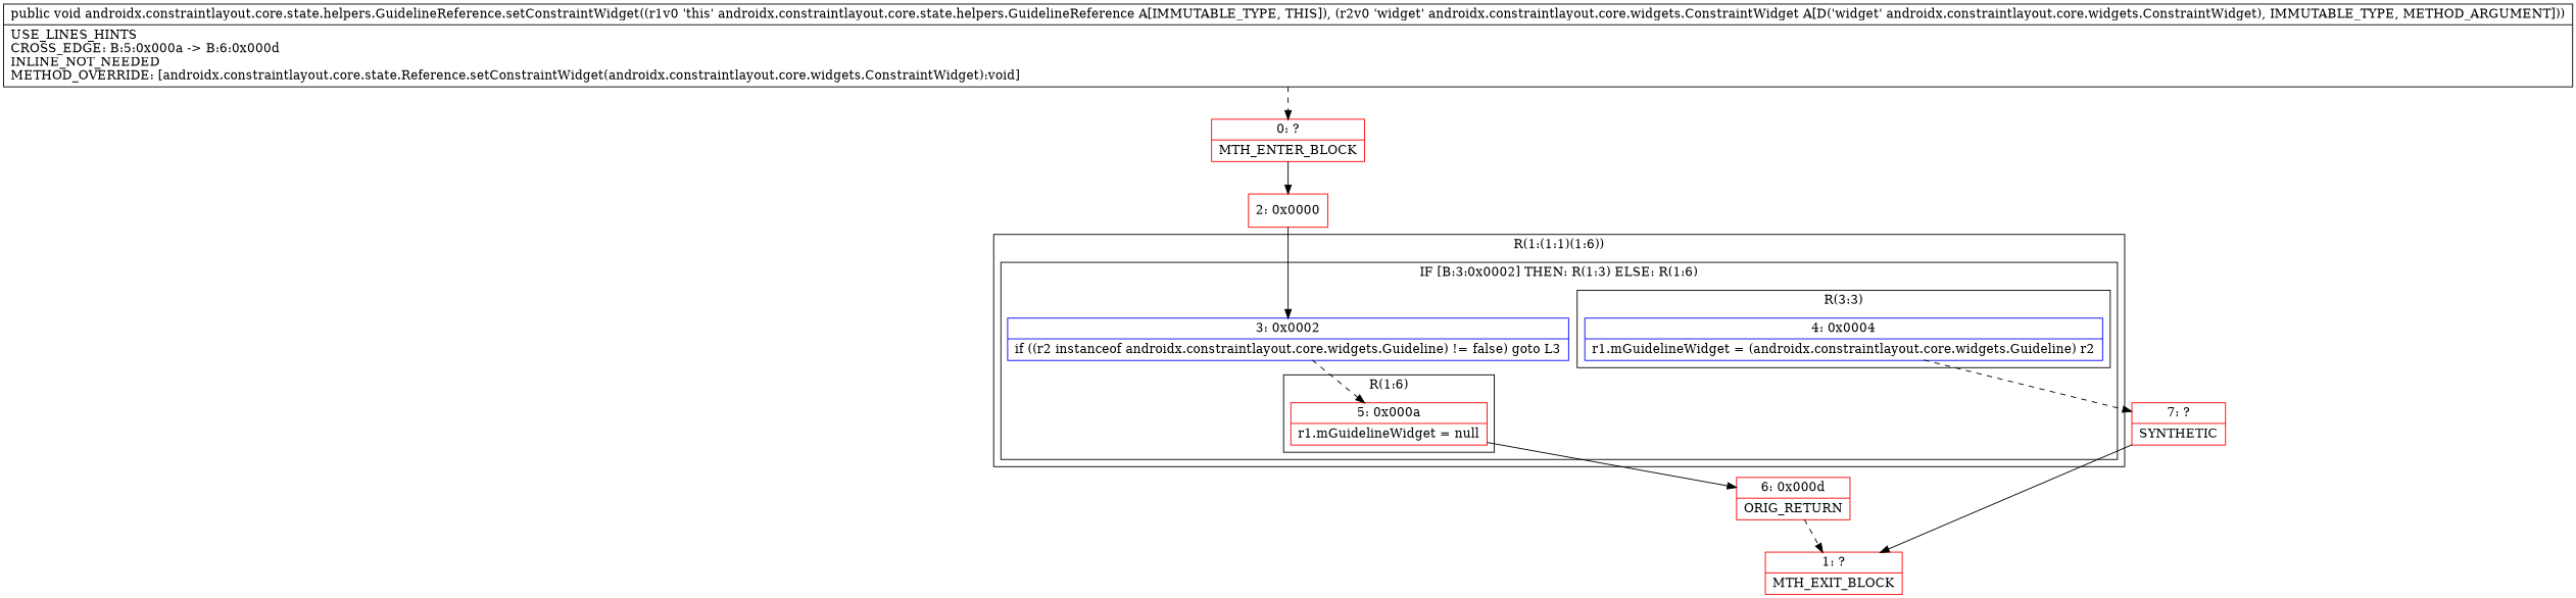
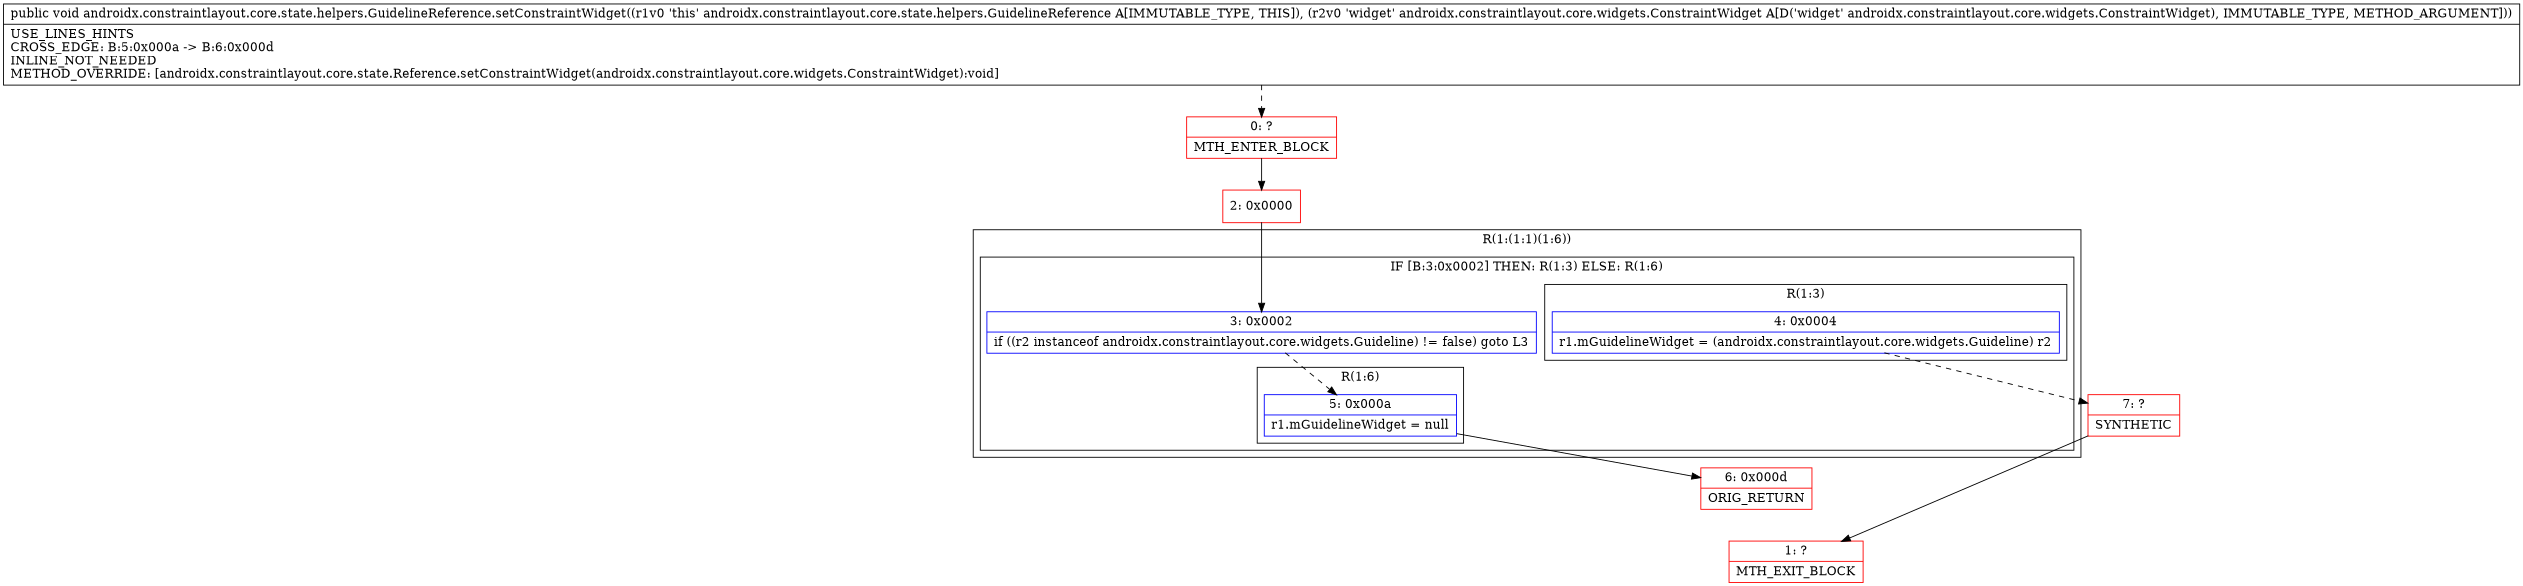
  digraph {
    node [color=red shape=record]
    edge [style=dashed]
    n1 [color=blue label="{4\:\ 0x0004|r1.mGuidelineWidget = (androidx.constraintlayout.core.widgets.Guideline) r2\l}"]
-   n2 [label="{5\:\ 0x000a|r1.mGuidelineWidget = null\l}"]
+   n2 [color=blue label="{5\:\ 0x000a|r1.mGuidelineWidget = null\l}"]
    n3 [color=blue label="{3\:\ 0x0002|if ((r2 instanceof androidx.constraintlayout.core.widgets.Guideline) != false) goto L3\l}"]
    n4 [label="{7\:\ ?|SYNTHETIC\l}"]
    n5 [label="{6\:\ 0x000d|ORIG_RETURN\l}"]
    n6 [label="{1\:\ ?|MTH_EXIT_BLOCK\l}"]
    n7 [label="{0\:\ ?|MTH_ENTER_BLOCK\l}"]
    n8 [label="{2\:\ 0x0000}"]
    n9 [label="{public void androidx.constraintlayout.core.state.helpers.GuidelineReference.setConstraintWidget((r1v0 'this' androidx.constraintlayout.core.state.helpers.GuidelineReference A[IMMUTABLE_TYPE, THIS]), (r2v0 'widget' androidx.constraintlayout.core.widgets.ConstraintWidget A[D('widget' androidx.constraintlayout.core.widgets.ConstraintWidget), IMMUTABLE_TYPE, METHOD_ARGUMENT]))  | USE_LINES_HINTS\lCROSS_EDGE: B:5:0x000a \-\> B:6:0x000d\lINLINE_NOT_NEEDED\lMETHOD_OVERRIDE: [androidx.constraintlayout.core.state.Reference.setConstraintWidget(androidx.constraintlayout.core.widgets.ConstraintWidget):void]\l}" color=""]
    subgraph cluster_1 {
      label="R(1:(1:1)(1:6))"
      subgraph cluster_2 {
        label="IF [B:3:0x0002] THEN: R(1:3) ELSE: R(1:6)"
        n3
        subgraph cluster_3 {
-         label="R(3:3)"
+         label="R(1:3)"
          n1
        }
        subgraph cluster_4 {
          label="R(1:6)"
          n2
        }
      }
    }
    n1 -> n4
    n2 -> n5 [style=solid]
    n3 -> n2
    n4 -> n6 [style=solid]
-   n5 -> n6
    n7 -> n8 [style=solid]
    n8 -> n3 [style=solid]
    n9 -> n7
  }
